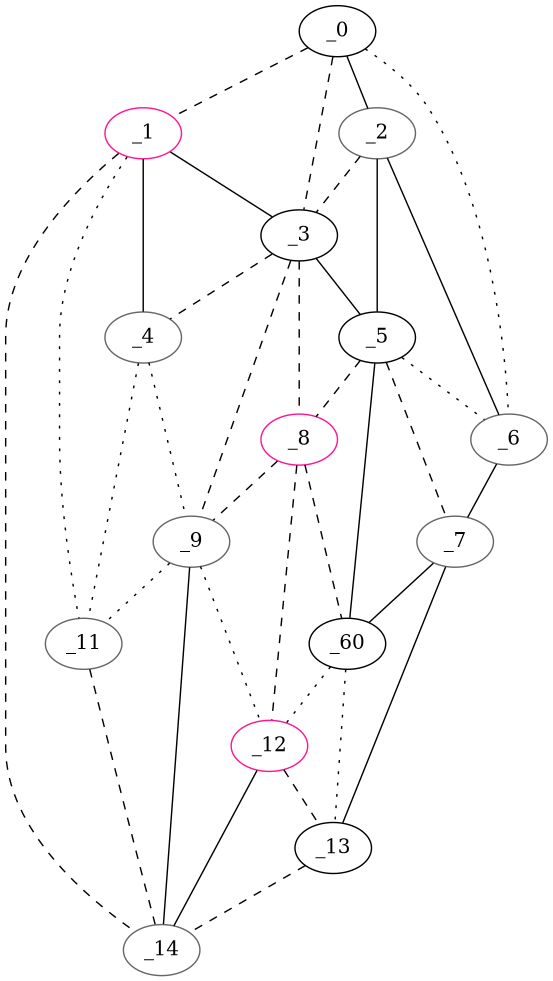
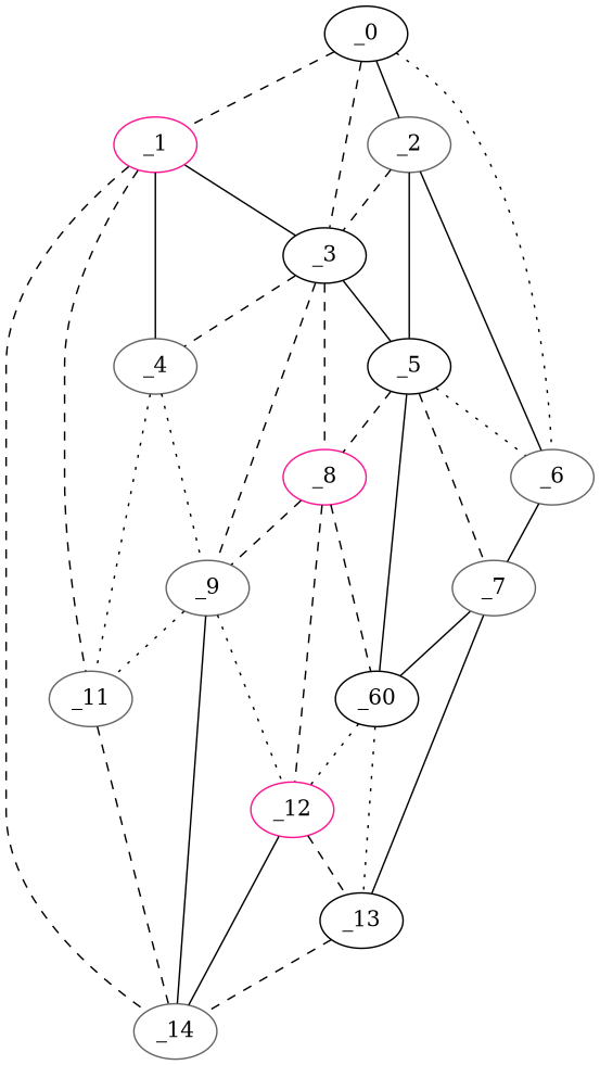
  graph {
    node [color=gray40 y=97]
    edge [style=dashed valence=2]
    _0 [color=black x=32 y=111]
    _1 [color=deeppink x=36 y=3]
    _2 [x=44]
    _3 [color=black x=48 y=83]
    _6 [x=59 y=124]
    _4 [x=50 y=5]
    _11 [x=83 y=5]
    _14 [x=97 y=4]
    _5 [color=black x=56]
    _8 [color=deeppink x=78 y=85]
    _9 [x=79 y=72]
    _7 [x=68 y=124]
    n13 [color=black label=_60 x=80 y=99]
    _12 [color=deeppink x=89 y=107]
    _13 [color=black x=90 y=112]
    _0 -- _1 [valence=1]
    _0 -- _2 [style=solid]
    _0 -- _3 [valence=1]
    _0 -- _6 [style=dotted valence=1]
    _1 -- _3 [style=solid]
    _1 -- _4 [style=solid valence=1]
-   _1 -- _11 [style=dotted valence=1]
+   _1 -- _11 [valence=1]
    _1 -- _14 [valence=1]
    _2 -- _3
    _2 -- _6 [style=solid]
    _2 -- _5 [style=solid]
    _3 -- _4
    _3 -- _5 [style=solid valence=1]
    _3 -- _8 [valence=1]
    _3 -- _9
    _6 -- _7 [style=solid valence=1]
    _4 -- _11 [style=dotted]
    _4 -- _9 [style=dotted valence=1]
    _11 -- _14
    _5 -- _6 [style=dotted]
    _5 -- _8
    _5 -- _7 [valence=1]
    _5 -- n13 [style=solid]
    _8 -- _9
    _8 -- n13 [valence=1]
    _8 -- _12 [valence=1]
    _9 -- _11 [style=dotted valence=1]
    _9 -- _14 [style=solid]
    _9 -- _12 [style=dotted]
    _7 -- n13 [style=solid]
    _7 -- _13 [style=solid valence=1]
    n13 -- _12 [style=dotted]
    n13 -- _13 [style=dotted]
    _12 -- _14 [style=solid]
    _12 -- _13
    _13 -- _14 [valence=1]
  }
